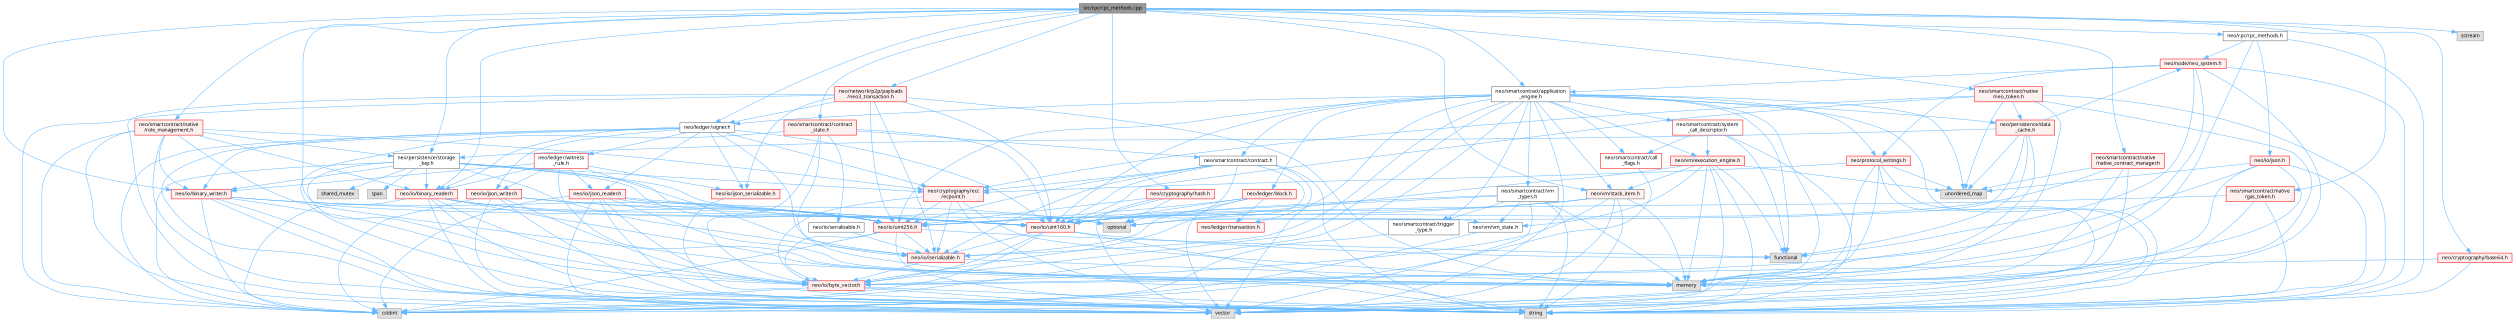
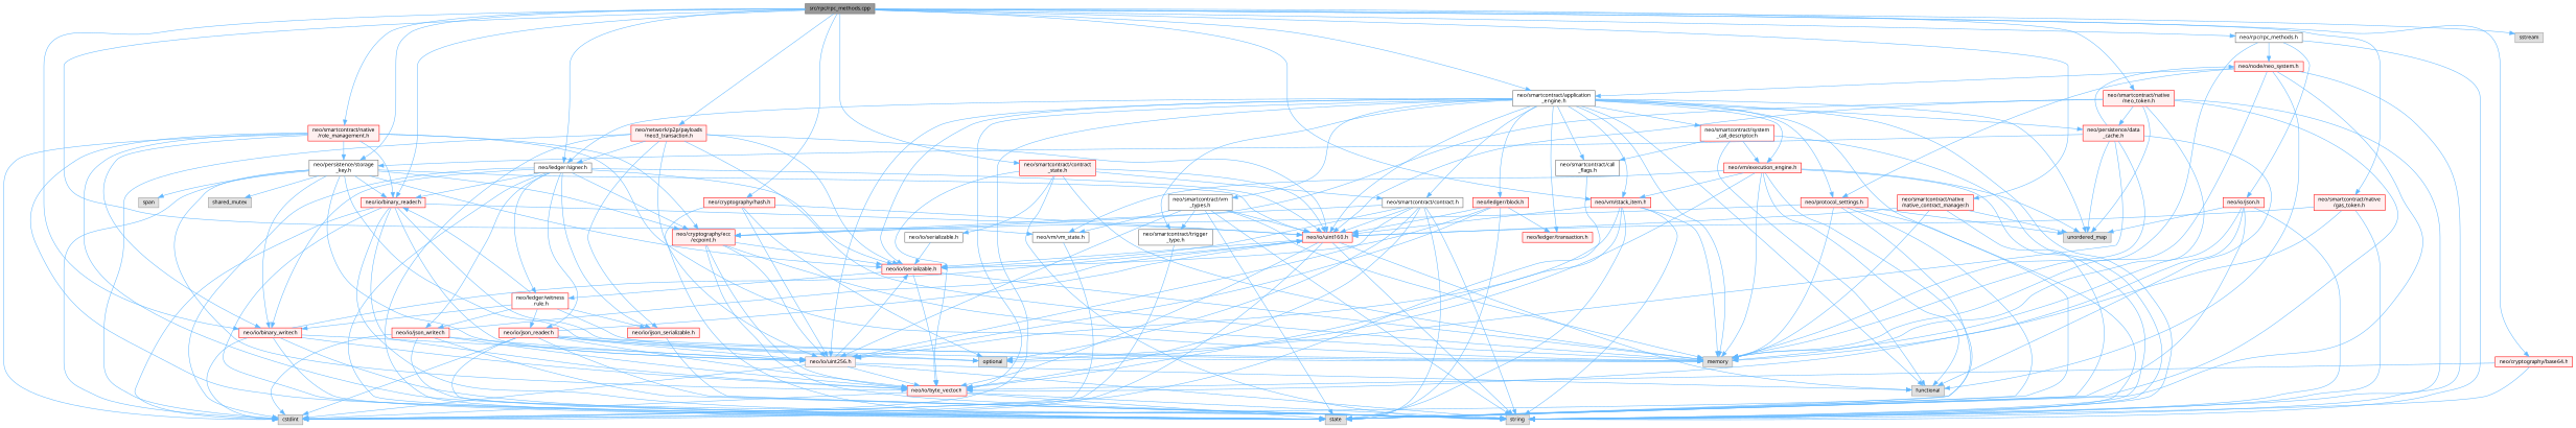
  digraph {
    fontname="Noto Sans"
    node [color=red fillcolor="#FFF0F0" fontname="Noto Sans" fontsize=10 shape=box style=filled]
    edge [color=steelblue1 fontname="Noto Sans" fontsize=10 labelfontname=Helvetica labelfontsize=10 style=solid]
    n1 [color=gray40 fillcolor=grey60 fontcolor=black height=0.2 label="src/rpc/rpc_methods.cpp" width=0.4]
    n2 [color=grey40 fillcolor=white height=0.2 label="neo/ledger/signer.h" width=0.4]
    n3 [height=0.2 label="neo/io/binary_reader.h" width=0.4]
    n4 [height=0.2 label="neo/io/binary_writer.h" width=0.4]
    n5 [color=grey40 fillcolor=white height=0.2 label="neo/persistence/storage\l_key.h" width=0.4]
    n6 [color=grey40 fillcolor=white height=0.2 label="neo/rpc/rpc_methods.h" width=0.4]
    n7 [color=grey40 fillcolor=white height=0.2 label="neo/smartcontract/application\l_engine.h" width=0.4]
-   n8 [color=grey40 height=0.2 label="neo/vm/stack_item.h" width=0.4]
+   n8 [height=0.2 label="neo/vm/stack_item.h" width=0.4]
    n9 [color=grey40 fillcolor=white height=0.2 label="neo/vm/vm_state.h" width=0.4]
    n10 [height=0.2 label="neo/smartcontract/contract\l_state.h" width=0.4]
    n11 [height=0.2 label="neo/smartcontract/native\l/gas_token.h" width=0.4]
    n12 [height=0.2 label="neo/smartcontract/native\l/native_contract_manager.h" width=0.4]
    n13 [height=0.2 label="neo/smartcontract/native\l/neo_token.h" width=0.4]
    n14 [height=0.2 label="neo/smartcontract/native\l/role_management.h" width=0.4]
    n15 [height=0.2 label="neo/cryptography/base64.h" width=0.4]
    n16 [height=0.2 label="neo/cryptography/hash.h" width=0.4]
    n17 [height=0.2 label="neo/network/p2p/payloads\l/neo3_transaction.h" width=0.4]
    n18 [color=grey60 fillcolor="#E0E0E0" height=0.2 label=sstream width=0.4]
    n19 [height=0.2 label="neo/cryptography/ecc\l/ecpoint.h" width=0.4]
    n20 [color=grey60 fillcolor="#E0E0E0" height=0.2 label=cstdint width=0.4]
-   n21 [color=grey60 fillcolor="#E0E0E0" height=0.2 label=vector width=0.4]
+   n21 [color=grey60 fillcolor="#E0E0E0" height=0.2 label=state width=0.4]
    n22 [height=0.2 label="neo/io/iserializable.h" width=0.4]
    n23 [height=0.2 label="neo/io/uint160.h" width=0.4]
    n24 [height=0.2 label="neo/io/ijson_serializable.h" width=0.4]
    n25 [height=0.2 label="neo/io/json_reader.h" width=0.4]
    n26 [height=0.2 label="neo/io/json_writer.h" width=0.4]
    n27 [fillcolor=white height=0.2 label="neo/ledger/witness\l_rule.h" width=0.4]
    n28 [height=0.2 label="neo/io/byte_vector.h" width=0.4]
    n29 [color=grey60 fillcolor="#E0E0E0" height=0.2 label=string width=0.4]
    n30 [color=grey60 fillcolor="#E0E0E0" height=0.2 label=memory width=0.4]
-   n31 [height=0.2 label="neo/io/uint256.h" width=0.4]
+   n31 [color=grey60 height=0.2 label="neo/io/uint256.h" width=0.4]
    n32 [color=grey60 fillcolor="#E0E0E0" height=0.2 label=optional width=0.4]
    n33 [color=grey60 fillcolor="#E0E0E0" height=0.2 label=shared_mutex width=0.4]
    n34 [color=grey60 fillcolor="#E0E0E0" height=0.2 label=span width=0.4]
    n35 [height=0.2 label="neo/io/json.h" width=0.4]
    n36 [height=0.2 label="neo/node/neo_system.h" width=0.4]
    n37 [color=grey60 fillcolor="#E0E0E0" height=0.2 label=functional width=0.4]
    n38 [color=grey60 fillcolor="#E0E0E0" height=0.2 label=unordered_map width=0.4]
    n39 [height=0.2 label="neo/persistence/data\l_cache.h" width=0.4]
    n40 [height=0.2 label="neo/protocol_settings.h" width=0.4]
    n41 [height=0.2 label="neo/ledger/block.h" width=0.4]
    n42 [height=0.2 label="neo/ledger/transaction.h" width=0.4]
-   n43 [fillcolor=white height=0.2 label="neo/smartcontract/call\l_flags.h" width=0.4]
+   n43 [color=grey40 fillcolor=white height=0.2 label="neo/smartcontract/call\l_flags.h" width=0.4]
    n44 [color=grey40 fillcolor=white height=0.2 label="neo/smartcontract/contract.h" width=0.4]
    n45 [fillcolor=white height=0.2 label="neo/smartcontract/system\l_call_descriptor.h" width=0.4]
    n46 [height=0.2 label="neo/vm/execution_engine.h" width=0.4]
    n47 [color=grey40 fillcolor=white height=0.2 label="neo/smartcontract/trigger\l_type.h" width=0.4]
    n48 [color=grey40 fillcolor=white height=0.2 label="neo/smartcontract/vm\l_types.h" width=0.4]
    n49 [color=grey40 fillcolor=white height=0.2 label="neo/io/serializable.h" width=0.4]
    n1 -> n2
    n1 -> n3
    n1 -> n4
    n1 -> n5
    n1 -> n6
    n1 -> n7
    n1 -> n8
    n1 -> n9
    n1 -> n10
    n1 -> n11
    n1 -> n12
    n1 -> n13
    n1 -> n14
    n1 -> n15
    n1 -> n16
    n1 -> n17
    n1 -> n18
    n2 -> n3
    n2 -> n4
    n2 -> n19
    n2 -> n20
    n2 -> n21
    n2 -> n22
    n2 -> n23
    n2 -> n24
    n2 -> n25
    n2 -> n26
    n2 -> n27
    n3 -> n20
    n3 -> n21
    n3 -> n23
    n3 -> n28
    n3 -> n29
    n3 -> n30
    n3 -> n31
    n4 -> n20
    n4 -> n21
    n4 -> n23
    n4 -> n28
    n4 -> n29
    n4 -> n31
    n5 -> n3
    n5 -> n4
    n5 -> n19
    n5 -> n20
    n5 -> n22
    n5 -> n23
    n5 -> n28
    n5 -> n31
    n5 -> n32
    n5 -> n33
    n5 -> n34
    n6 -> n29
    n6 -> n30
    n6 -> n35
    n6 -> n36
    n7 -> n2
    n7 -> n8
    n7 -> n20
    n7 -> n21
    n7 -> n22
    n7 -> n23
    n7 -> n28
    n7 -> n29
    n7 -> n30
    n7 -> n31
    n7 -> n37
    n7 -> n38
    n7 -> n39
    n7 -> n40
    n7 -> n41
    n7 -> n42
    n7 -> n43
    n7 -> n44
    n7 -> n45
    n7 -> n46
    n7 -> n47
    n7 -> n48
    n8 -> n21
    n8 -> n23
    n8 -> n28
    n8 -> n29
    n8 -> n30
    n8 -> n31
    n9 -> n20
    n10 -> n23
    n10 -> n28
    n10 -> n29
    n10 -> n30
    n10 -> n44
    n10 -> n49
    n11 -> n23
    n11 -> n29
    n11 -> n30
    n12 -> n21
    n12 -> n23
    n12 -> n30
    n12 -> n38
    n13 -> n19
    n13 -> n21
    n13 -> n23
    n13 -> n29
    n13 -> n30
    n13 -> n38
    n13 -> n39
    n14 -> n3
    n14 -> n4
    n14 -> n5
    n14 -> n19
    n14 -> n20
    n14 -> n21
    n14 -> n29
    n14 -> n30
    n15 -> n28
    n15 -> n29
    n16 -> n21
    n16 -> n23
    n16 -> n31
    n16 -> n32
    n17 -> n2
    n17 -> n20
    n17 -> n21
    n17 -> n22
    n17 -> n23
    n17 -> n24
    n17 -> n30
    n17 -> n31
    n19 -> n22
    n19 -> n28
    n19 -> n29
    n19 -> n30
    n19 -> n31
    n22 -> n28
    n22 -> n30
    n23 -> n20
    n23 -> n22
    n23 -> n28
    n23 -> n29
    n23 -> n37
    n24 -> n29
    n25 -> n20
    n25 -> n21
    n25 -> n23
    n25 -> n28
    n25 -> n29
    n25 -> n30
    n25 -> n31
    n25 -> n32
    n26 -> n20
    n26 -> n21
    n26 -> n23
    n26 -> n28
    n26 -> n29
    n26 -> n31
    n27 -> n3
    n27 -> n4
-   n27 -> n22
+   n22 -> n27
    n27 -> n24
    n27 -> n25
    n27 -> n26
    n27 -> n30
    n28 -> n20
    n28 -> n21
    n28 -> n29
    n31 -> n20
    n31 -> n22
    n31 -> n28
    n31 -> n29
    n31 -> n37
    n35 -> n21
    n35 -> n28
    n35 -> n29
    n35 -> n30
    n35 -> n38
    n36 -> n7
    n36 -> n21
    n36 -> n29
    n36 -> n30
    n36 -> n37
    n36 -> n40
    n39 -> n5
    n39 -> n30
    n39 -> n32
    n39 -> n36
    n39 -> n37
    n39 -> n38
    n40 -> n19
    n40 -> n20
    n40 -> n21
    n40 -> n29
    n40 -> n30
    n40 -> n38
    n41 -> n21
    n41 -> n22
    n41 -> n23
    n41 -> n31
    n41 -> n42
    n43 -> n20
    n44 -> n19
    n44 -> n21
    n44 -> n22
    n44 -> n23
    n44 -> n28
    n44 -> n29
    n44 -> n31
    n44 -> n32
    n45 -> n29
    n45 -> n37
    n45 -> n43
    n45 -> n46
    n46 -> n8
    n46 -> n9
    n46 -> n21
    n46 -> n29
    n46 -> n30
    n46 -> n32
    n46 -> n37
    n46 -> n38
    n47 -> n20
    n48 -> n9
    n48 -> n21
    n48 -> n23
    n48 -> n29
    n48 -> n30
    n48 -> n31
    n48 -> n47
    n49 -> n22
  }
